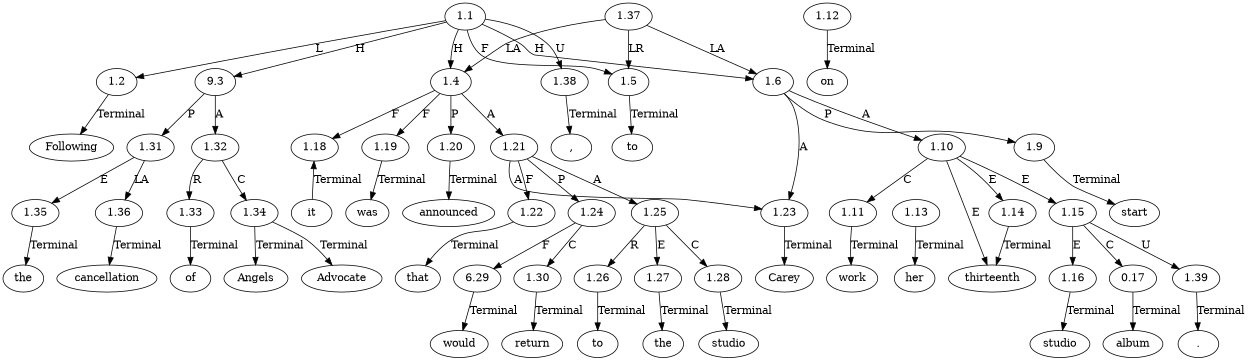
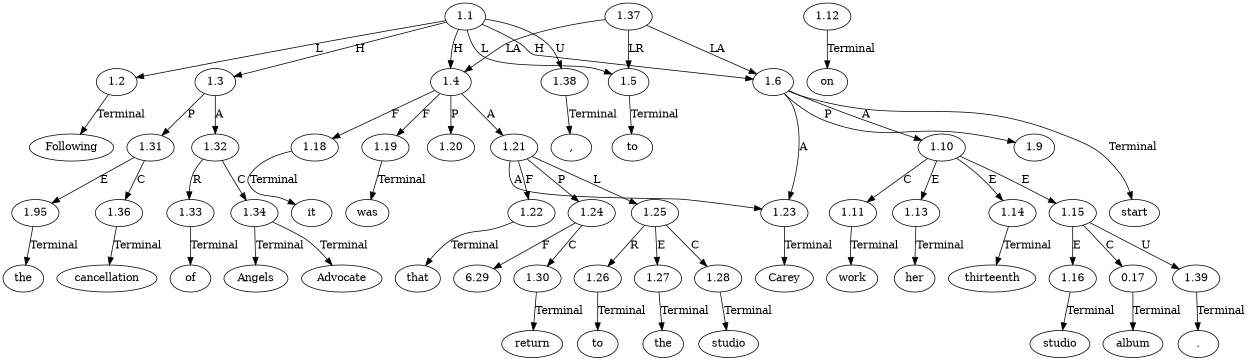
  digraph {
    node [ordering=out]
    edge [ordering=out]
    n1 [label=Following]
-   n2 [label=announced]
    n3 [label=that]
    n4 [label=Carey]
-   n5 [label=would]
    n6 [label=return]
    n7 [label=to]
    n8 [label=the]
    n9 [label=studio]
    n10 [label=to]
    n11 [label=start]
    n12 [label=the]
    n13 [label=work]
    n14 [label=on]
    n15 [label=her]
    n16 [label=thirteenth]
    n17 [label=studio]
    n18 [label=album]
    n19 [label="."]
    n20 [label=cancellation]
    n21 [label=of]
    n22 [label=Angels]
    n23 [label=Advocate]
    n24 [label=","]
    n25 [label=it]
    n26 [label=was]
    n27 [label=1.1]
    n28 [label=1.2]
-   n29 [label=9.3]
+   n29 [label=1.3]
    n30 [label=1.4]
    n31 [label=1.5]
    n32 [label=1.6]
    n33 [label=1.38]
    n34 [label=1.31]
    n35 [label=1.32]
    n36 [label=1.18]
    n37 [label=1.19]
    n38 [label=1.20]
    n39 [label=1.21]
    n40 [label=1.9]
    n41 [label=1.10]
    n42 [label=1.23]
-   n43 [label=1.35]
+   n43 [label=1.95]
    n44 [label=1.36]
    n45 [label=1.33]
    n46 [label=1.34]
    n47 [label=1.22]
    n48 [label=1.24]
    n49 [label=1.25]
    n50 [label=1.11]
    n51 [label=1.13]
    n52 [label=1.14]
    n53 [label=1.15]
    n54 [label=1.12]
    n55 [label=1.16]
    n56 [label=0.17]
    n57 [label=1.39]
    n58 [label=6.29]
    n59 [label=1.30]
    n60 [label=1.26]
    n61 [label=1.27]
    n62 [label=1.28]
    n63 [label=1.37]
    n27 -> n28 [label=L]
    n27 -> n29 [label=H]
    n27 -> n30 [label=H]
-   n27 -> n31 [label=F]
+   n27 -> n31 [label=L]
    n27 -> n32 [label=H]
    n27 -> n33 [label=U]
    n28 -> n1 [label=Terminal]
    n29 -> n34 [label=P]
    n29 -> n35 [label=A]
    n30 -> n36 [label=F]
    n30 -> n37 [label=F]
    n30 -> n38 [label=P]
    n30 -> n39 [label=A]
    n31 -> n10 [label=Terminal]
    n32 -> n40 [label=P]
    n32 -> n41 [label=A]
    n32 -> n42 [label=A]
    n33 -> n24 [label=Terminal]
    n34 -> n43 [label=E]
-   n34 -> n44 [label=LA]
+   n34 -> n44 [label=C]
    n35 -> n45 [label=R]
    n35 -> n46 [label=C]
-   n25 -> n36 [label=Terminal]
+   n36 -> n25 [label=Terminal]
    n37 -> n26 [label=Terminal]
-   n38 -> n2 [label=Terminal]
    n39 -> n42 [label=A]
    n39 -> n47 [label=F]
    n39 -> n48 [label=P]
-   n39 -> n49 [label=A]
-   n40 -> n11 [label=Terminal]
+   n39 -> n49 [label=L]
+   n32 -> n11 [label=Terminal]
    n41 -> n50 [label=C]
-   n41 -> n16 [label=E]
+   n41 -> n51 [label=E]
    n41 -> n52 [label=E]
    n41 -> n53 [label=E]
    n42 -> n4 [label=Terminal]
    n43 -> n12 [label=Terminal]
    n44 -> n20 [label=Terminal]
    n45 -> n21 [label=Terminal]
    n46 -> n22 [label=Terminal]
    n46 -> n23 [label=Terminal]
    n47 -> n3 [label=Terminal]
    n48 -> n58 [label=F]
    n48 -> n59 [label=C]
    n49 -> n60 [label=R]
    n49 -> n61 [label=E]
    n49 -> n62 [label=C]
    n50 -> n13 [label=Terminal]
    n51 -> n15 [label=Terminal]
    n52 -> n16 [label=Terminal]
    n53 -> n55 [label=E]
    n53 -> n56 [label=C]
    n53 -> n57 [label=U]
    n54 -> n14 [label=Terminal]
    n55 -> n17 [label=Terminal]
    n56 -> n18 [label=Terminal]
    n57 -> n19 [label=Terminal]
-   n58 -> n5 [label=Terminal]
    n59 -> n6 [label=Terminal]
    n60 -> n7 [label=Terminal]
    n61 -> n8 [label=Terminal]
    n62 -> n9 [label=Terminal]
    n63 -> n30 [label=LA]
    n63 -> n31 [label=LR]
    n63 -> n32 [label=LA]
  }
